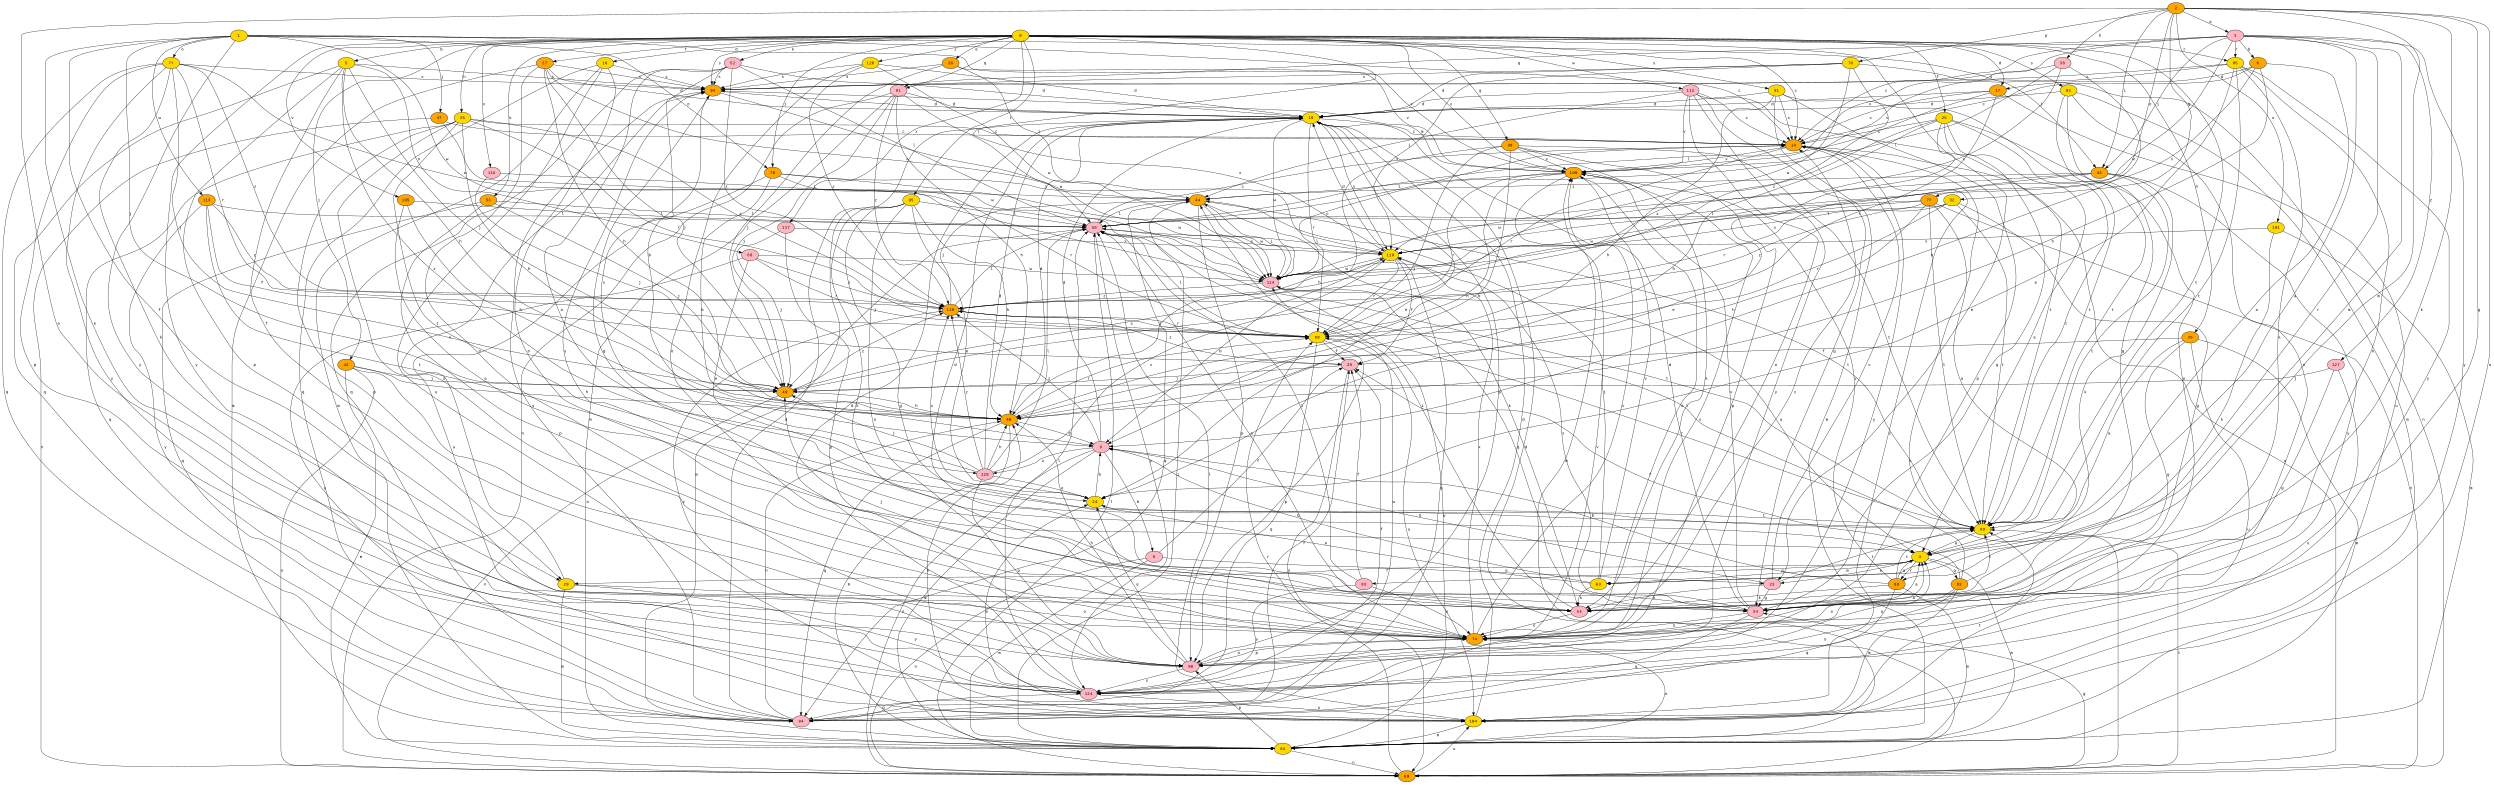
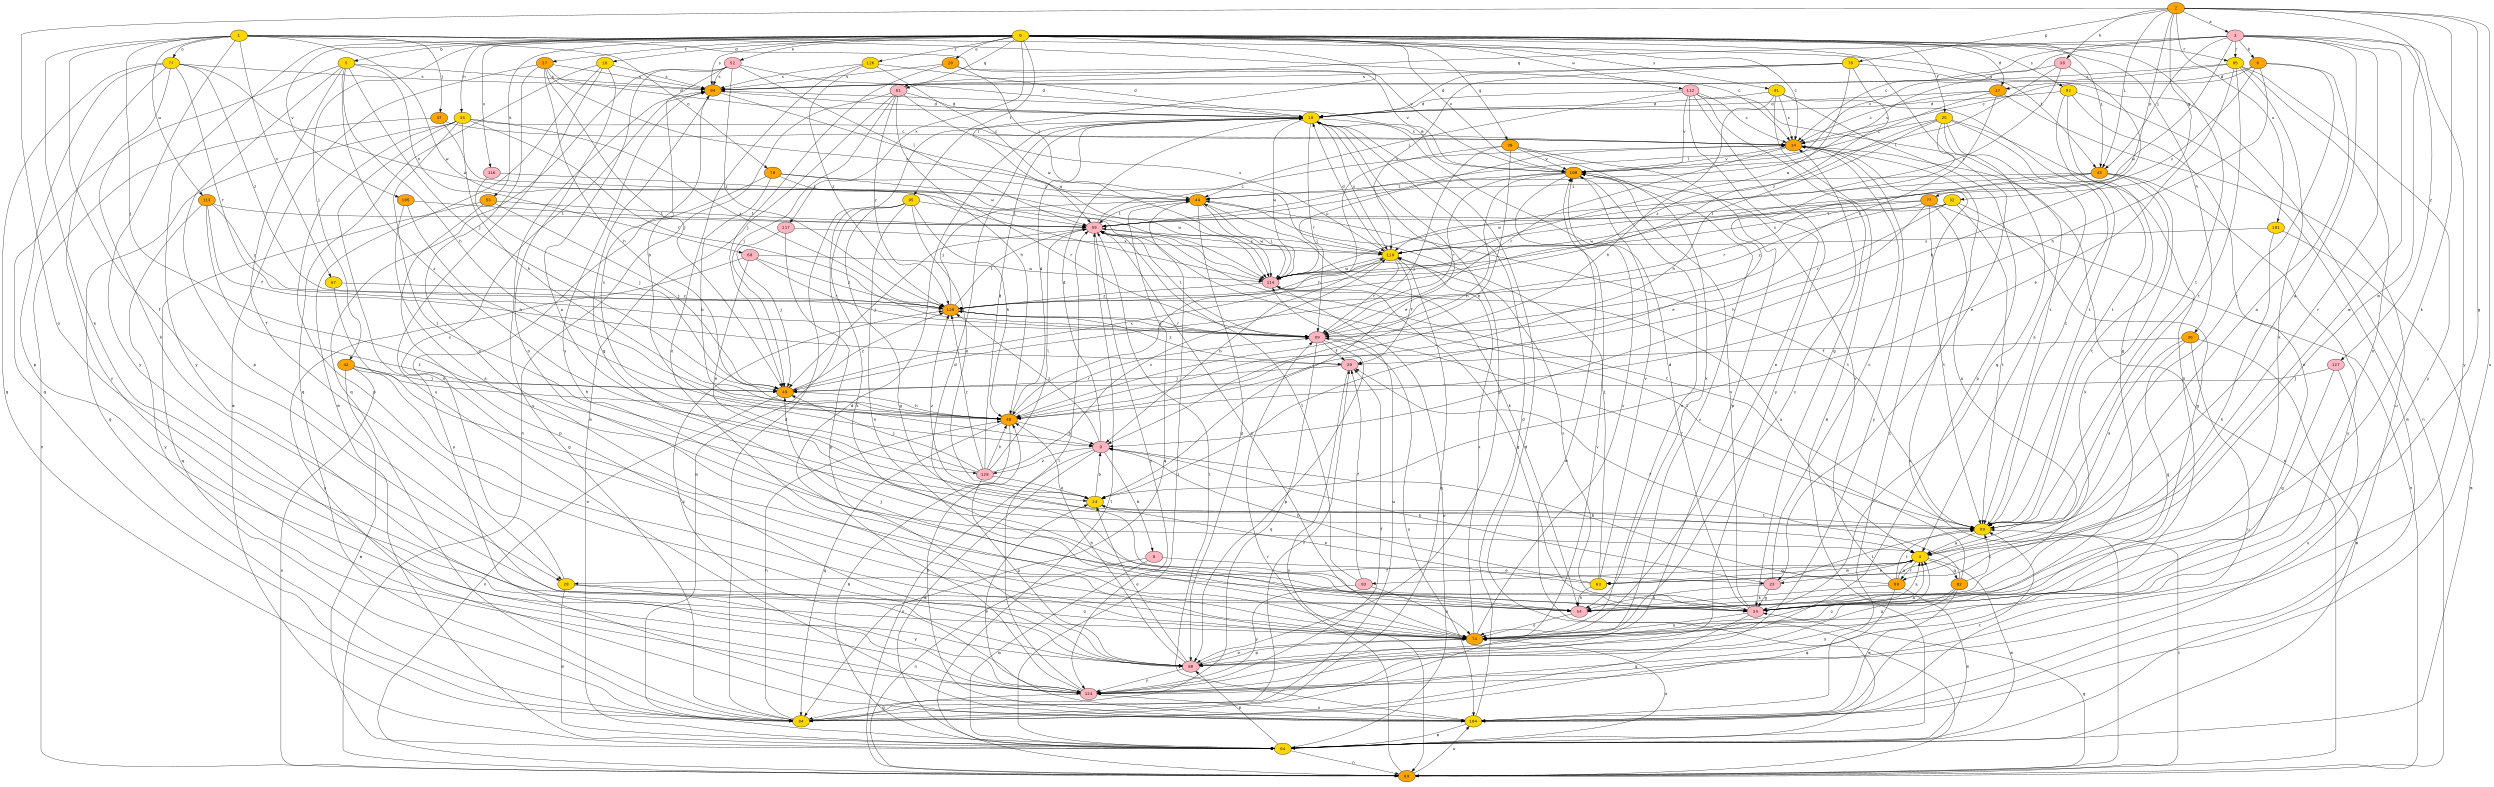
  strict digraph {
    fontname="Liberation Mono"
    node [fillcolor=gold fontname="Liberation Mono" style=filled]
    edge [fontname="Liberation Mono"]
    0
    5
    14 [fillcolor=orange]
    16
    17 [fillcolor=orange]
    20 [fillcolor=orange]
    23 [fillcolor=lightpink]
    25
    27 [fillcolor=orange]
    30 [fillcolor=orange]
    35
    36 [fillcolor=orange]
    42 [fillcolor=orange]
    43 [fillcolor=orange]
    52 [fillcolor=lightpink]
    53 [fillcolor=orange]
    59 [fillcolor=lightpink]
    81 [fillcolor=lightpink]
    85
    91
    92
    94 [fillcolor=orange]
    95
    99
    105 [fillcolor=orange]
    109 [fillcolor=orange]
    112 [fillcolor=lightpink]
    116 [fillcolor=lightpink]
    117 [fillcolor=lightpink]
    124 [fillcolor=lightpink]
    126
    28
    49 [fillcolor=orange]
    40 [fillcolor=orange]
    68 [fillcolor=lightpink]
    80 [fillcolor=lightpink]
-   84 [fillcolor=lightpink]
+   84
    128 [fillcolor=lightpink]
    69 [fillcolor=orange]
-   89
+   89 [fillcolor=lightpink]
    74 [fillcolor=orange]
    104
    64
    19
    44 [fillcolor=orange]
    54 [fillcolor=lightpink]
    34 [fillcolor=lightpink]
    9 [fillcolor=lightpink]
    4
    129 [fillcolor=orange]
    24
    119
    29 [fillcolor=lightpink]
    114 [fillcolor=lightpink]
    1
    47 [fillcolor=orange]
+   67
    70 [fillcolor=orange]
    71
    113 [fillcolor=orange]
    2 [fillcolor=orange]
    3 [fillcolor=lightpink]
    32
    38 [fillcolor=lightpink]
    63
    72 [fillcolor=orange]
    78
    101
    6 [fillcolor=orange]
    88 [fillcolor=orange]
    127 [fillcolor=lightpink]
    82 [fillcolor=orange]
    83 [fillcolor=lightpink]
    8 [fillcolor=lightpink]
    0 -> 5 [label=b]
    0 -> 14 [label=c]
    0 -> 16 [label=d]
    0 -> 17 [label=d]
    0 -> 20 [label=e]
    0 -> 23 [label=e]
    0 -> 25 [label=f]
    0 -> 27 [label=f]
    0 -> 30 [label=g]
    0 -> 35 [label=h]
    0 -> 36 [label=h]
    0 -> 42 [label=i]
-   0 -> 70 [label=i]
+   0 -> 43 [label=i]
    0 -> 52 [label=k]
    0 -> 53 [label=k]
    0 -> 59 [label=l]
    0 -> 81 [label=q]
    0 -> 85 [label=r]
    0 -> 91 [label=s]
    0 -> 92 [label=s]
    0 -> 94 [label=s]
    0 -> 95 [label=t]
    0 -> 99 [label=t]
    0 -> 105 [label=v]
    0 -> 109 [label=v]
    0 -> 112 [label=w]
    0 -> 116 [label=x]
    0 -> 117 [label=x]
    0 -> 124 [label=y]
    0 -> 126 [label=z]
    5 -> 94 [label=s]
    5 -> 28 [label=f]
    5 -> 49 [label=j]
    5 -> 40 [label=h]
    5 -> 68 [label=n]
    5 -> 80 [label=p]
    5 -> 84 [label=q]
    5 -> 128 [label=z]
    14 -> 109 [label=v]
    14 -> 124 [label=y]
    14 -> 69 [label=n]
    14 -> 89 [label=r]
    16 -> 94 [label=s]
    16 -> 84 [label=q]
    16 -> 74 [label=o]
    16 -> 104 [label=u]
    16 -> 64 [label=m]
    17 -> 14 [label=c]
    17 -> 59 [label=l]
    17 -> 89 [label=r]
    17 -> 104 [label=u]
    17 -> 19 [label=d]
    20 -> 94 [label=s]
    20 -> 109 [label=v]
    20 -> 49 [label=j]
    20 -> 44 [label=i]
    23 -> 14 [label=c]
    23 -> 99 [label=t]
    23 -> 54 [label=k]
    23 -> 34 [label=g]
    23 -> 9 [label=b]
    25 -> 14 [label=c]
    25 -> 99 [label=t]
    25 -> 40 [label=h]
    25 -> 74 [label=o]
    25 -> 34 [label=g]
    25 -> 4 [label=a]
    25 -> 129 [label=z]
    25 -> 24 [label=e]
    27 -> 94 [label=s]
    27 -> 49 [label=j]
    27 -> 40 [label=h]
    27 -> 74 [label=o]
    27 -> 64 [label=m]
    27 -> 19 [label=d]
    27 -> 119 [label=x]
-   30 -> 99 [label=t]
+   6 -> 99 [label=t]
    30 -> 109 [label=v]
    30 -> 49 [label=j]
    30 -> 40 [label=h]
    30 -> 80 [label=p]
    30 -> 54 [label=k]
    30 -> 9 [label=b]
    35 -> 14 [label=c]
    35 -> 99 [label=t]
    35 -> 40 [label=h]
    35 -> 80 [label=p]
    35 -> 84 [label=q]
    35 -> 89 [label=r]
    35 -> 74 [label=o]
    35 -> 129 [label=z]
    36 -> 99 [label=a]
    36 -> 104 [label=u]
    36 -> 64 [label=m]
    36 -> 34 [label=g]
    36 -> 29 [label=f]
    42 -> 49 [label=j]
    42 -> 40 [label=h]
    42 -> 69 [label=n]
    42 -> 74 [label=o]
    42 -> 64 [label=m]
    43 -> 99 [label=t]
    43 -> 124 [label=y]
    43 -> 89 [label=r]
    43 -> 44 [label=i]
    43 -> 54 [label=k]
    43 -> 114 [label=w]
    52 -> 59 [label=l]
    52 -> 94 [label=s]
    52 -> 84 [label=q]
    52 -> 19 [label=d]
    52 -> 9 [label=b]
    52 -> 4 [label=a]
    52 -> 129 [label=z]
    53 -> 59 [label=l]
    53 -> 49 [label=j]
    53 -> 80 [label=p]
    53 -> 84 [label=q]
    59 -> 14 [label=c]
    59 -> 99 [label=t]
    59 -> 124 [label=y]
    59 -> 49 [label=j]
    59 -> 74 [label=o]
    59 -> 119 [label=x]
    81 -> 49 [label=j]
    81 -> 40 [label=h]
    81 -> 69 [label=n]
    81 -> 64 [label=m]
    81 -> 19 [label=d]
    81 -> 129 [label=z]
    81 -> 119 [label=x]
    85 -> 94 [label=s]
    85 -> 99 [label=t]
    85 -> 109 [label=v]
    85 -> 124 [label=y]
    85 -> 74 [label=o]
    85 -> 54 [label=k]
    85 -> 24 [label=e]
    91 -> 14 [label=c]
    91 -> 99 [label=t]
    91 -> 40 [label=h]
    91 -> 80 [label=p]
    91 -> 64 [label=m]
    91 -> 19 [label=d]
    92 -> 99 [label=t]
    92 -> 74 [label=o]
    92 -> 64 [label=m]
    92 -> 19 [label=d]
    92 -> 34 [label=g]
    94 -> 19 [label=d]
    94 -> 34 [label=g]
    94 -> 114 [label=w]
    95 -> 59 [label=l]
    95 -> 40 [label=h]
    95 -> 74 [label=o]
    95 -> 64 [label=m]
    95 -> 54 [label=k]
    95 -> 34 [label=g]
    95 -> 24 [label=e]
    99 -> 89 [label=r]
    99 -> 4 [label=a]
    105 -> 59 [label=l]
    105 -> 40 [label=h]
    105 -> 4 [label=a]
    109 -> 94 [label=m]
    109 -> 40 [label=h]
    109 -> 89 [label=r]
    109 -> 74 [label=o]
    109 -> 64 [label=m]
    109 -> 44 [label=i]
    112 -> 14 [label=c]
    112 -> 99 [label=t]
    112 -> 109 [label=v]
    112 -> 124 [label=y]
    112 -> 74 [label=o]
    112 -> 19 [label=d]
    112 -> 44 [label=i]
    112 -> 34 [label=g]
    116 -> 49 [label=j]
    116 -> 44 [label=i]
    117 -> 49 [label=j]
    117 -> 80 [label=p]
    117 -> 119 [label=x]
    124 -> 59 [label=l]
    124 -> 84 [label=q]
    124 -> 104 [label=u]
    124 -> 19 [label=d]
    124 -> 129 [label=z]
    124 -> 29 [label=f]
    126 -> 94 [label=s]
    126 -> 74 [label=o]
    126 -> 19 [label=d]
    126 -> 129 [label=z]
    126 -> 114 [label=w]
    28 -> 94 [label=s]
    28 -> 124 [label=y]
    28 -> 74 [label=o]
    28 -> 64 [label=m]
    49 -> 40 [label=h]
    49 -> 69 [label=n]
    49 -> 129 [label=z]
    49 -> 119 [label=x]
    40 -> 84 [label=q]
    40 -> 89 [label=r]
    40 -> 64 [label=m]
    40 -> 19 [label=d]
    40 -> 9 [label=b]
    68 -> 89 [label=r]
    68 -> 104 [label=u]
    68 -> 129 [label=z]
    68 -> 24 [label=e]
    68 -> 114 [label=w]
    80 -> 109 [label=v]
    80 -> 124 [label=y]
    80 -> 40 [label=h]
    80 -> 74 [label=o]
    80 -> 4 [label=a]
    80 -> 24 [label=e]
    84 -> 94 [label=s]
    84 -> 109 [label=v]
    84 -> 40 [label=h]
    84 -> 19 [label=d]
    84 -> 29 [label=f]
    84 -> 114 [label=w]
    128 -> 59 [label=l]
    128 -> 94 [label=s]
    128 -> 49 [label=j]
    128 -> 40 [label=h]
    128 -> 80 [label=p]
    128 -> 19 [label=d]
    128 -> 129 [label=z]
    128 -> 24 [label=e]
    128 -> 119 [label=x]
    69 -> 14 [label=c]
    69 -> 59 [label=l]
    69 -> 99 [label=t]
    69 -> 89 [label=r]
    69 -> 104 [label=u]
    69 -> 19 [label=d]
    69 -> 34 [label=g]
    89 -> 59 [label=l]
    89 -> 80 [label=p]
    89 -> 84 [label=q]
    89 -> 104 [label=u]
    89 -> 129 [label=z]
    89 -> 29 [label=f]
    74 -> 14 [label=c]
    74 -> 109 [label=v]
    74 -> 80 [label=p]
    74 -> 4 [label=a]
    74 -> 119 [label=x]
    104 -> 14 [label=c]
    104 -> 59 [label=l]
    104 -> 99 [label=t]
    104 -> 40 [label=h]
    104 -> 64 [label=m]
    104 -> 19 [label=d]
    104 -> 24 [label=e]
    64 -> 80 [label=p]
    64 -> 69 [label=n]
    64 -> 74 [label=o]
    64 -> 44 [label=i]
    64 -> 114 [label=w]
    19 -> 14 [label=c]
    19 -> 80 [label=p]
    19 -> 89 [label=r]
    19 -> 24 [label=e]
    19 -> 119 [label=x]
    19 -> 114 [label=w]
    44 -> 59 [label=l]
    44 -> 99 [label=t]
    44 -> 80 [label=p]
    44 -> 84 [label=q]
    44 -> 54 [label=k]
    44 -> 114 [label=w]
    54 -> 49 [label=j]
    54 -> 74 [label=o]
    54 -> 19 [label=d]
-   54 -> 44 [label=i]
    34 -> 94 [label=s]
    34 -> 109 [label=v]
    34 -> 84 [label=q]
    34 -> 74 [label=o]
    34 -> 19 [label=d]
    34 -> 4 [label=a]
    34 -> 119 [label=x]
    9 -> 128 [label=z]
    9 -> 69 [label=n]
    9 -> 64 [label=m]
    9 -> 19 [label=d]
    9 -> 129 [label=z]
    9 -> 8 [label=b]
    4 -> 23 [label=e]
    4 -> 28 [label=f]
    4 -> 64 [label=m]
    4 -> 63 [label=m]
    4 -> 88 [label=r]
    4 -> 82 [label=q]
    4 -> 83 [label=q]
    129 -> 59 [label=l]
    129 -> 89 [label=r]
    129 -> 44 [label=i]
    24 -> 99 [label=t]
    24 -> 9 [label=b]
    24 -> 129 [label=z]
    119 -> 59 [label=l]
    119 -> 84 [label=q]
    119 -> 89 [label=r]
    119 -> 19 [label=d]
    119 -> 9 [label=b]
    119 -> 29 [label=f]
    119 -> 114 [label=w]
    29 -> 49 [label=j]
    29 -> 69 [label=n]
    29 -> 129 [label=z]
    114 -> 14 [label=c]
    114 -> 44 [label=i]
    114 -> 34 [label=g]
    114 -> 4 [label=a]
    114 -> 129 [label=z]
    1 -> 14 [label=c]
    1 -> 43 [label=i]
    1 -> 109 [label=v]
    1 -> 124 [label=y]
    1 -> 28 [label=f]
    1 -> 49 [label=j]
    1 -> 54 [label=k]
    1 -> 114 [label=w]
    1 -> 47 [label=j]
+   1 -> 67 [label=n]
    1 -> 70 [label=o]
    1 -> 71 [label=o]
    1 -> 113 [label=w]
    47 -> 14 [label=c]
    47 -> 69 [label=n]
    47 -> 114 [label=w]
+   67 -> 34 [label=g]
+   67 -> 129 [label=z]
    70 -> 89 [label=r]
    70 -> 104 [label=u]
    70 -> 44 [label=i]
    70 -> 9 [label=b]
    70 -> 114 [label=w]
    71 -> 94 [label=s]
    71 -> 124 [label=y]
-   71 -> 49 [label=j]
    71 -> 80 [label=p]
    71 -> 84 [label=q]
    71 -> 89 [label=r]
    71 -> 54 [label=k]
    71 -> 129 [label=z]
    71 -> 114 [label=w]
    113 -> 59 [label=l]
    113 -> 99 [label=t]
    113 -> 124 [label=y]
    113 -> 129 [label=z]
    113 -> 29 [label=f]
    2 -> 43 [label=i]
    2 -> 74 [label=o]
    2 -> 104 [label=u]
    2 -> 54 [label=k]
    2 -> 34 [label=g]
    2 -> 3 [label=a]
    2 -> 32 [label=g]
    2 -> 38 [label=h]
    2 -> 63 [label=m]
    2 -> 72 [label=o]
    2 -> 78 [label=p]
    2 -> 101 [label=u]
    3 -> 14 [label=c]
    3 -> 43 [label=i]
    3 -> 81 [label=q]
    3 -> 85 [label=r]
    3 -> 109 [label=v]
    3 -> 124 [label=y]
    3 -> 4 [label=a]
    3 -> 114 [label=w]
    3 -> 63 [label=m]
    3 -> 6 [label=b]
    3 -> 88 [label=r]
    3 -> 127 [label=z]
    32 -> 59 [label=l]
    32 -> 99 [label=t]
    32 -> 89 [label=r]
    32 -> 34 [label=g]
    32 -> 119 [label=x]
    38 -> 59 [label=l]
    38 -> 94 [label=s]
    38 -> 9 [label=b]
    38 -> 119 [label=x]
    63 -> 109 [label=v]
    63 -> 44 [label=i]
    63 -> 54 [label=k]
    63 -> 9 [label=b]
    63 -> 24 [label=e]
    72 -> 59 [label=l]
    72 -> 99 [label=t]
    72 -> 40 [label=h]
    72 -> 69 [label=n]
    72 -> 4 [label=a]
    72 -> 129 [label=z]
    72 -> 114 [label=w]
    78 -> 94 [label=s]
    78 -> 69 [label=n]
    78 -> 19 [label=d]
    78 -> 129 [label=z]
    78 -> 119 [label=x]
    78 -> 114 [label=w]
    101 -> 64 [label=m]
    101 -> 54 [label=k]
    101 -> 119 [label=x]
    6 -> 14 [label=c]
    6 -> 17 [label=d]
    6 -> 40 [label=h]
    6 -> 4 [label=a]
    6 -> 119 [label=x]
    88 -> 99 [label=t]
    88 -> 109 [label=v]
    88 -> 84 [label=q]
    88 -> 64 [label=m]
    88 -> 54 [label=k]
    88 -> 9 [label=b]
    88 -> 4 [label=a]
    127 -> 49 [label=j]
    127 -> 104 [label=u]
    127 -> 34 [label=g]
    82 -> 59 [label=l]
    82 -> 99 [label=t]
    82 -> 124 [label=y]
    82 -> 74 [label=o]
    82 -> 104 [label=m]
    82 -> 29 [label=f]
    83 -> 59 [label=l]
    83 -> 124 [label=y]
    83 -> 74 [label=o]
    83 -> 29 [label=f]
    8 -> 23 [label=e]
    8 -> 69 [label=n]
    8 -> 64 [label=m]
-   8 -> 29 [label=f]
  }
